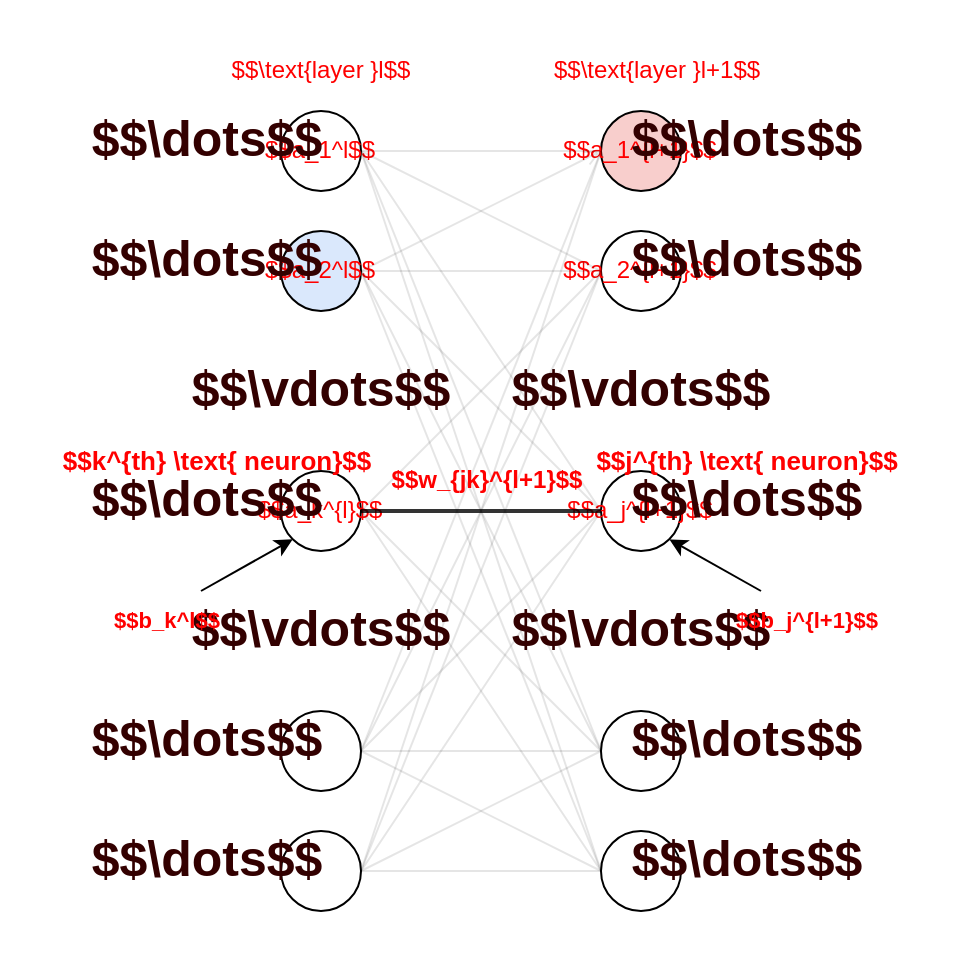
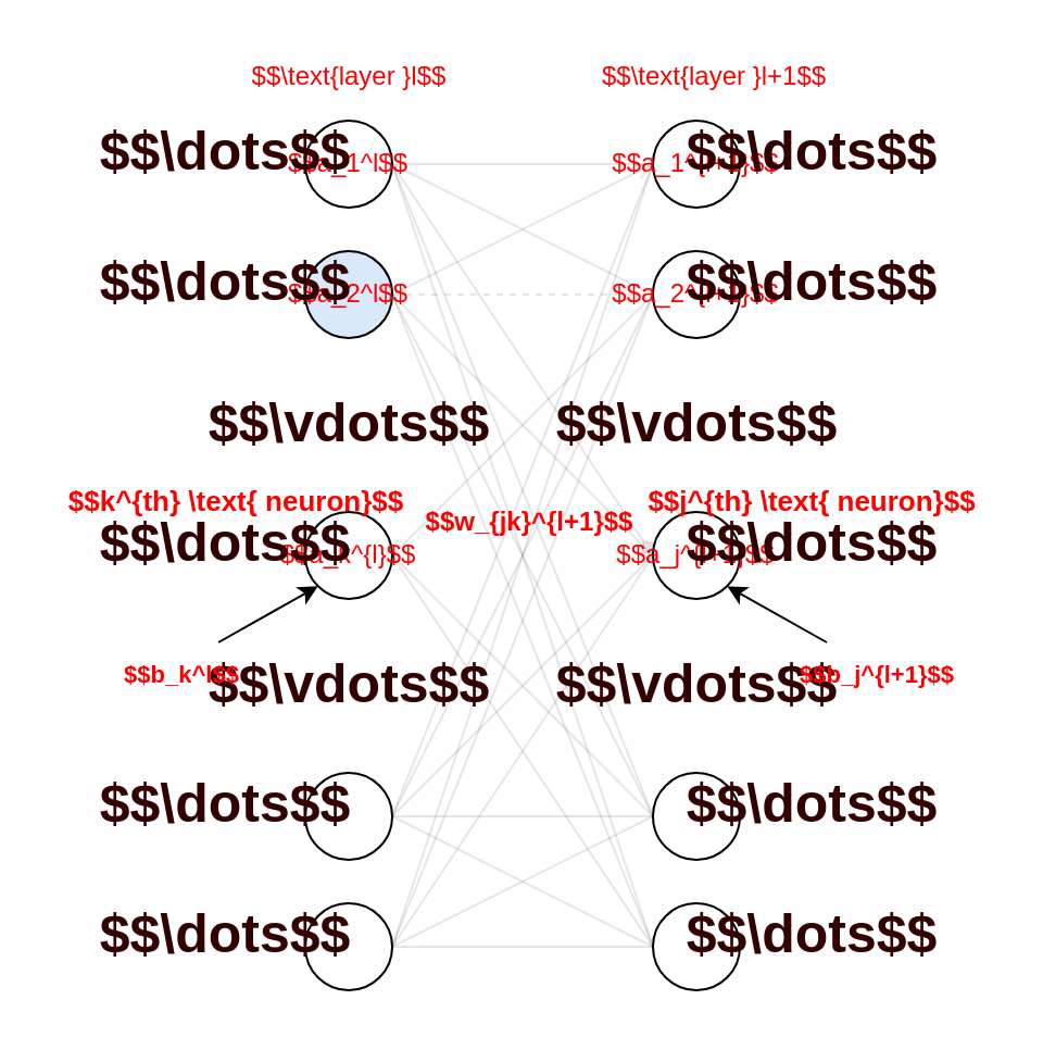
  <mxCell id="0" />
  <mxCell id="1" parent="0" />
  <mxCell id="2" value="$$a_1^l$$" style="ellipse;whiteSpace=wrap;html=1;aspect=fixed;fontColor=#FF0000;fontStyle=0" vertex="1" parent="1"><mxGeometry x="140" y="55" width="40" height="40" as="geometry" /></mxCell>
  <mxCell id="3" value="$$a_2^l$$" style="ellipse;whiteSpace=wrap;html=1;aspect=fixed;fontColor=#FF0000;fontStyle=0;fillColor=#dae8fc;" vertex="1" parent="1"><mxGeometry x="140" y="115" width="40" height="40" as="geometry" /></mxCell>
  <mxCell id="4" value="$$a_k^{l}$$" style="ellipse;whiteSpace=wrap;html=1;aspect=fixed;fontColor=#FF0000;fontStyle=0" vertex="1" parent="1"><mxGeometry x="140" y="235" width="40" height="40" as="geometry" /></mxCell>
  <mxCell id="5" value="" style="ellipse;whiteSpace=wrap;html=1;aspect=fixed;" vertex="1" parent="1"><mxGeometry x="140" y="355" width="40" height="40" as="geometry" /></mxCell>
  <mxCell id="6" value="" style="ellipse;whiteSpace=wrap;html=1;aspect=fixed;" vertex="1" parent="1"><mxGeometry x="140" y="415" width="40" height="40" as="geometry" /></mxCell>
- <mxCell id="7" value="$$a_1^{l+1}$$" style="ellipse;whiteSpace=wrap;html=1;aspect=fixed;fontColor=#FF0000;fontStyle=0;fillColor=#f8cecc;" vertex="1" parent="1"><mxGeometry x="300" y="55" width="40" height="40" as="geometry" /></mxCell>
+ <mxCell id="7" value="$$a_1^{l+1}$$" style="ellipse;whiteSpace=wrap;html=1;aspect=fixed;fontColor=#FF0000;fontStyle=0" vertex="1" parent="1"><mxGeometry x="300" y="55" width="40" height="40" as="geometry" /></mxCell>
  <mxCell id="8" value="$$a_2^{l+1}$$" style="ellipse;whiteSpace=wrap;html=1;aspect=fixed;fontColor=#FF0000;fontStyle=0" vertex="1" parent="1"><mxGeometry x="300" y="115" width="40" height="40" as="geometry" /></mxCell>
  <mxCell id="9" value="$$a_j^{l+1}$$" style="ellipse;whiteSpace=wrap;html=1;aspect=fixed;fontColor=#FF0000;fontStyle=0" vertex="1" parent="1"><mxGeometry x="300" y="235" width="40" height="40" as="geometry" /></mxCell>
  <mxCell id="10" value="" style="ellipse;whiteSpace=wrap;html=1;aspect=fixed;" vertex="1" parent="1"><mxGeometry x="300" y="355" width="40" height="40" as="geometry" /></mxCell>
  <mxCell id="11" value="" style="ellipse;whiteSpace=wrap;html=1;aspect=fixed;" vertex="1" parent="1"><mxGeometry x="300" y="415" width="40" height="40" as="geometry" /></mxCell>
  <mxCell id="12" value="" style="endArrow=none;html=1;rounded=0;exitX=1;exitY=0.5;exitDx=0;exitDy=0;entryX=0;entryY=0.5;entryDx=0;entryDy=0;strokeWidth=1;opacity=10;" edge="1" parent="1" source="2" target="7"><mxGeometry width="50" height="50" relative="1" as="geometry"><mxPoint x="285" y="335" as="sourcePoint" /><mxPoint x="335" y="285" as="targetPoint" /></mxGeometry></mxCell>
  <mxCell id="13" value="" style="endArrow=none;html=1;rounded=0;exitX=1;exitY=0.5;exitDx=0;exitDy=0;entryX=0;entryY=0.5;entryDx=0;entryDy=0;strokeWidth=1;opacity=10;" edge="1" parent="1" source="2" target="8"><mxGeometry width="50" height="50" relative="1" as="geometry"><mxPoint x="185" y="80" as="sourcePoint" /><mxPoint x="305" y="80" as="targetPoint" /></mxGeometry></mxCell>
- <mxCell id="14" value="" style="endArrow=none;html=1;rounded=0;exitX=1;exitY=0.5;exitDx=0;exitDy=0;entryX=0;entryY=0.5;entryDx=0;entryDy=0;strokeWidth=1;opacity=10;" edge="1" parent="1" source="2" target="9"><mxGeometry width="50" height="50" relative="1" as="geometry"><mxPoint x="190" y="85" as="sourcePoint" /><mxPoint x="310" y="85" as="targetPoint" /></mxGeometry></mxCell>
+ <mxCell id="14" value="" style="endArrow=diamond;html=1;rounded=0;exitX=1;exitY=0.5;exitDx=0;exitDy=0;entryX=0;entryY=0.5;entryDx=0;entryDy=0;strokeWidth=1;opacity=10;" edge="1" parent="1" source="2" target="9"><mxGeometry width="50" height="50" relative="1" as="geometry"><mxPoint x="190" y="85" as="sourcePoint" /><mxPoint x="310" y="85" as="targetPoint" /></mxGeometry></mxCell>
  <mxCell id="15" value="" style="endArrow=none;html=1;rounded=0;exitX=1;exitY=0.5;exitDx=0;exitDy=0;entryX=0;entryY=0.5;entryDx=0;entryDy=0;strokeWidth=1;opacity=10;" edge="1" parent="1" source="2" target="10"><mxGeometry width="50" height="50" relative="1" as="geometry"><mxPoint x="195" y="90" as="sourcePoint" /><mxPoint x="315" y="90" as="targetPoint" /></mxGeometry></mxCell>
  <mxCell id="16" value="" style="endArrow=none;html=1;rounded=0;exitX=1;exitY=0.5;exitDx=0;exitDy=0;entryX=0;entryY=0.5;entryDx=0;entryDy=0;strokeWidth=1;opacity=10;" edge="1" parent="1" source="2" target="11"><mxGeometry width="50" height="50" relative="1" as="geometry"><mxPoint x="200" y="95" as="sourcePoint" /><mxPoint x="320" y="95" as="targetPoint" /></mxGeometry></mxCell>
  <mxCell id="17" value="" style="endArrow=open;html=1;rounded=0;exitX=1;exitY=0.5;exitDx=0;exitDy=0;entryX=0;entryY=0.5;entryDx=0;entryDy=0;strokeWidth=1;opacity=10;" edge="1" parent="1" source="3" target="7"><mxGeometry width="50" height="50" relative="1" as="geometry"><mxPoint x="285" y="335" as="sourcePoint" /><mxPoint x="335" y="285" as="targetPoint" /></mxGeometry></mxCell>
- <mxCell id="18" value="" style="endArrow=none;html=1;rounded=0;exitX=1;exitY=0.5;exitDx=0;exitDy=0;entryX=0;entryY=0.5;entryDx=0;entryDy=0;strokeWidth=1;opacity=10;" edge="1" parent="1" source="3" target="8"><mxGeometry width="50" height="50" relative="1" as="geometry"><mxPoint x="210" y="105" as="sourcePoint" /><mxPoint x="295" y="140" as="targetPoint" /></mxGeometry></mxCell>
+ <mxCell id="18" value="" style="endArrow=none;html=1;rounded=0;exitX=1;exitY=0.5;exitDx=0;exitDy=0;entryX=0;entryY=0.5;entryDx=0;entryDy=0;strokeWidth=1;opacity=10;dashed=1;" edge="1" parent="1" source="3" target="8"><mxGeometry width="50" height="50" relative="1" as="geometry"><mxPoint x="210" y="105" as="sourcePoint" /><mxPoint x="295" y="140" as="targetPoint" /></mxGeometry></mxCell>
  <mxCell id="19" value="" style="endArrow=none;html=1;rounded=0;exitX=1;exitY=0.5;exitDx=0;exitDy=0;entryX=0;entryY=0.5;entryDx=0;entryDy=0;strokeWidth=1;opacity=10;" edge="1" parent="1" source="3" target="9"><mxGeometry width="50" height="50" relative="1" as="geometry"><mxPoint x="215" y="110" as="sourcePoint" /><mxPoint x="335" y="110" as="targetPoint" /></mxGeometry></mxCell>
  <mxCell id="20" value="" style="endArrow=none;html=1;rounded=0;exitX=1;exitY=0.5;exitDx=0;exitDy=0;entryX=0;entryY=0.5;entryDx=0;entryDy=0;strokeWidth=1;opacity=10;" edge="1" parent="1" source="3" target="10"><mxGeometry width="50" height="50" relative="1" as="geometry"><mxPoint x="220" y="115" as="sourcePoint" /><mxPoint x="340" y="115" as="targetPoint" /></mxGeometry></mxCell>
  <mxCell id="21" value="" style="endArrow=none;html=1;rounded=0;exitX=1;exitY=0.5;exitDx=0;exitDy=0;entryX=0;entryY=0.5;entryDx=0;entryDy=0;strokeWidth=1;opacity=10;" edge="1" parent="1" source="3" target="11"><mxGeometry width="50" height="50" relative="1" as="geometry"><mxPoint x="225" y="120" as="sourcePoint" /><mxPoint x="345" y="120" as="targetPoint" /></mxGeometry></mxCell>
  <mxCell id="22" value="" style="endArrow=none;html=1;rounded=0;exitX=1;exitY=0.5;exitDx=0;exitDy=0;entryX=0;entryY=0.5;entryDx=0;entryDy=0;strokeWidth=1;opacity=10;" edge="1" parent="1" source="4" target="8"><mxGeometry width="50" height="50" relative="1" as="geometry"><mxPoint x="235" y="130" as="sourcePoint" /><mxPoint x="355" y="130" as="targetPoint" /></mxGeometry></mxCell>
- <mxCell id="23" value="" style="endArrow=none;html=1;rounded=0;exitX=1;exitY=0.5;exitDx=0;exitDy=0;entryX=0;entryY=0.5;entryDx=0;entryDy=0;strokeWidth=2;opacity=80;" edge="1" parent="1" source="4" target="9"><mxGeometry width="50" height="50" relative="1" as="geometry"><mxPoint x="240" y="135" as="sourcePoint" /><mxPoint x="360" y="135" as="targetPoint" /></mxGeometry></mxCell>
  <mxCell id="24" value="" style="endArrow=none;html=1;rounded=0;exitX=1;exitY=0.5;exitDx=0;exitDy=0;entryX=0;entryY=0.5;entryDx=0;entryDy=0;strokeWidth=1;opacity=10;" edge="1" parent="1" source="4" target="10"><mxGeometry width="50" height="50" relative="1" as="geometry"><mxPoint x="245" y="140" as="sourcePoint" /><mxPoint x="365" y="140" as="targetPoint" /></mxGeometry></mxCell>
  <mxCell id="25" value="" style="endArrow=none;html=1;rounded=0;exitX=1;exitY=0.5;exitDx=0;exitDy=0;entryX=0;entryY=0.5;entryDx=0;entryDy=0;strokeWidth=1;opacity=10;" edge="1" parent="1" source="4" target="11"><mxGeometry width="50" height="50" relative="1" as="geometry"><mxPoint x="250" y="145" as="sourcePoint" /><mxPoint x="370" y="145" as="targetPoint" /></mxGeometry></mxCell>
  <mxCell id="26" value="" style="endArrow=none;html=1;rounded=0;exitX=1;exitY=0.5;exitDx=0;exitDy=0;entryX=0;entryY=0.5;entryDx=0;entryDy=0;strokeWidth=1;opacity=10;" edge="1" parent="1" source="5" target="7"><mxGeometry width="50" height="50" relative="1" as="geometry"><mxPoint x="255" y="150" as="sourcePoint" /><mxPoint x="375" y="150" as="targetPoint" /></mxGeometry></mxCell>
  <mxCell id="27" value="" style="endArrow=none;html=1;rounded=0;exitX=1;exitY=0.5;exitDx=0;exitDy=0;entryX=0;entryY=0.5;entryDx=0;entryDy=0;strokeWidth=1;opacity=10;" edge="1" parent="1" source="5" target="8"><mxGeometry width="50" height="50" relative="1" as="geometry"><mxPoint x="260" y="155" as="sourcePoint" /><mxPoint x="380" y="155" as="targetPoint" /></mxGeometry></mxCell>
  <mxCell id="28" value="" style="endArrow=none;html=1;rounded=0;exitX=1;exitY=0.5;exitDx=0;exitDy=0;entryX=0;entryY=0.5;entryDx=0;entryDy=0;strokeWidth=1;opacity=10;" edge="1" parent="1" source="5" target="9"><mxGeometry width="50" height="50" relative="1" as="geometry"><mxPoint x="265" y="160" as="sourcePoint" /><mxPoint x="385" y="160" as="targetPoint" /></mxGeometry></mxCell>
  <mxCell id="29" value="" style="endArrow=none;html=1;rounded=0;exitX=1;exitY=0.5;exitDx=0;exitDy=0;entryX=0;entryY=0.5;entryDx=0;entryDy=0;strokeWidth=1;opacity=10;" edge="1" parent="1" source="5" target="10"><mxGeometry width="50" height="50" relative="1" as="geometry"><mxPoint x="270" y="165" as="sourcePoint" /><mxPoint x="390" y="165" as="targetPoint" /></mxGeometry></mxCell>
  <mxCell id="30" value="" style="endArrow=none;html=1;rounded=0;exitX=1;exitY=0.5;exitDx=0;exitDy=0;entryX=0;entryY=0.5;entryDx=0;entryDy=0;strokeWidth=1;opacity=10;" edge="1" parent="1" source="5" target="11"><mxGeometry width="50" height="50" relative="1" as="geometry"><mxPoint x="275" y="170" as="sourcePoint" /><mxPoint x="395" y="170" as="targetPoint" /></mxGeometry></mxCell>
  <mxCell id="31" value="" style="endArrow=none;html=1;rounded=0;exitX=1;exitY=0.5;exitDx=0;exitDy=0;entryX=0;entryY=0.5;entryDx=0;entryDy=0;strokeWidth=1;opacity=10;" edge="1" parent="1" source="6" target="11"><mxGeometry width="50" height="50" relative="1" as="geometry"><mxPoint x="280" y="175" as="sourcePoint" /><mxPoint x="400" y="175" as="targetPoint" /></mxGeometry></mxCell>
  <mxCell id="32" value="" style="endArrow=none;html=1;rounded=0;exitX=1;exitY=0.5;exitDx=0;exitDy=0;entryX=0;entryY=0.5;entryDx=0;entryDy=0;strokeWidth=1;opacity=10;" edge="1" parent="1" source="6" target="7"><mxGeometry width="50" height="50" relative="1" as="geometry"><mxPoint x="285" y="180" as="sourcePoint" /><mxPoint x="405" y="180" as="targetPoint" /></mxGeometry></mxCell>
  <mxCell id="33" value="" style="endArrow=none;html=1;rounded=0;exitX=1;exitY=0.5;exitDx=0;exitDy=0;entryX=0;entryY=0.5;entryDx=0;entryDy=0;strokeWidth=1;opacity=10;" edge="1" parent="1" source="6" target="8"><mxGeometry width="50" height="50" relative="1" as="geometry"><mxPoint x="290" y="185" as="sourcePoint" /><mxPoint x="410" y="185" as="targetPoint" /></mxGeometry></mxCell>
  <mxCell id="34" value="" style="endArrow=none;html=1;rounded=0;exitX=1;exitY=0.5;exitDx=0;exitDy=0;entryX=0;entryY=0.5;entryDx=0;entryDy=0;strokeWidth=1;opacity=10;" edge="1" parent="1" source="6" target="9"><mxGeometry width="50" height="50" relative="1" as="geometry"><mxPoint x="295" y="190" as="sourcePoint" /><mxPoint x="415" y="190" as="targetPoint" /></mxGeometry></mxCell>
  <mxCell id="35" value="" style="endArrow=none;html=1;rounded=0;exitX=1;exitY=0.5;exitDx=0;exitDy=0;entryX=0;entryY=0.5;entryDx=0;entryDy=0;strokeWidth=1;opacity=10;" edge="1" parent="1" source="6" target="10"><mxGeometry width="50" height="50" relative="1" as="geometry"><mxPoint x="300" y="195" as="sourcePoint" /><mxPoint x="420" y="195" as="targetPoint" /></mxGeometry></mxCell>
  <mxCell id="36" value="$$\vdots$$" style="text;html=1;resizable=0;autosize=1;align=center;verticalAlign=middle;points=[];fillColor=none;strokeColor=none;rounded=0;fontColor=#330000;fontSize=25;fontStyle=1" vertex="1" parent="1"><mxGeometry x="85" y="290" width="150" height="45" as="geometry" /></mxCell>
  <mxCell id="37" value="$$\vdots$$" style="text;html=1;resizable=0;autosize=1;align=center;verticalAlign=middle;points=[];fillColor=none;strokeColor=none;rounded=0;fontColor=#330000;fontSize=25;fontStyle=1" vertex="1" parent="1"><mxGeometry x="245" y="290" width="150" height="45" as="geometry" /></mxCell>
  <mxCell id="38" value="$$\vdots$$" style="text;html=1;resizable=0;autosize=1;align=center;verticalAlign=middle;points=[];fillColor=none;strokeColor=none;rounded=0;fontColor=#330000;fontSize=25;fontStyle=1" vertex="1" parent="1"><mxGeometry x="245" y="170" width="150" height="45" as="geometry" /></mxCell>
  <mxCell id="39" value="$$\vdots$$" style="text;html=1;resizable=0;autosize=1;align=center;verticalAlign=middle;points=[];fillColor=none;strokeColor=none;rounded=0;fontColor=#330000;fontSize=25;fontStyle=1" vertex="1" parent="1"><mxGeometry x="85" y="170" width="150" height="45" as="geometry" /></mxCell>
  <mxCell id="40" value="$$\dots$$" style="text;html=1;resizable=0;autosize=1;align=center;verticalAlign=middle;points=[];fillColor=none;strokeColor=none;rounded=0;fontColor=#330000;fontSize=25;fontStyle=1" vertex="1" parent="1"><mxGeometry x="35" y="45" width="135" height="45" as="geometry" /></mxCell>
  <mxCell id="41" value="$$\dots$$" style="text;html=1;resizable=0;autosize=1;align=center;verticalAlign=middle;points=[];fillColor=none;strokeColor=none;rounded=0;fontColor=#330000;fontSize=25;fontStyle=1" vertex="1" parent="1"><mxGeometry x="35" y="105" width="135" height="45" as="geometry" /></mxCell>
  <mxCell id="42" value="$$\dots$$" style="text;html=1;resizable=0;autosize=1;align=center;verticalAlign=middle;points=[];fillColor=none;strokeColor=none;rounded=0;fontColor=#330000;fontSize=25;fontStyle=1" vertex="1" parent="1"><mxGeometry x="35" y="225" width="135" height="45" as="geometry" /></mxCell>
  <mxCell id="43" value="$$\dots$$" style="text;html=1;resizable=0;autosize=1;align=center;verticalAlign=middle;points=[];fillColor=none;strokeColor=none;rounded=0;fontColor=#330000;fontSize=25;fontStyle=1" vertex="1" parent="1"><mxGeometry x="35" y="345" width="135" height="45" as="geometry" /></mxCell>
  <mxCell id="44" value="$$\dots$$" style="text;html=1;resizable=0;autosize=1;align=center;verticalAlign=middle;points=[];fillColor=none;strokeColor=none;rounded=0;fontColor=#330000;fontSize=25;fontStyle=1" vertex="1" parent="1"><mxGeometry x="35" y="405" width="135" height="45" as="geometry" /></mxCell>
  <mxCell id="45" value="$$\dots$$" style="text;html=1;resizable=0;autosize=1;align=center;verticalAlign=middle;points=[];fillColor=none;strokeColor=none;rounded=0;fontColor=#330000;fontSize=25;fontStyle=1" vertex="1" parent="1"><mxGeometry x="305" y="45" width="135" height="45" as="geometry" /></mxCell>
  <mxCell id="46" value="$$\dots$$" style="text;html=1;resizable=0;autosize=1;align=center;verticalAlign=middle;points=[];fillColor=none;strokeColor=none;rounded=0;fontColor=#330000;fontSize=25;fontStyle=1" vertex="1" parent="1"><mxGeometry x="305" y="105" width="135" height="45" as="geometry" /></mxCell>
  <mxCell id="47" value="$$\dots$$" style="text;html=1;resizable=0;autosize=1;align=center;verticalAlign=middle;points=[];fillColor=none;strokeColor=none;rounded=0;fontColor=#330000;fontSize=25;fontStyle=1" vertex="1" parent="1"><mxGeometry x="305" y="225" width="135" height="45" as="geometry" /></mxCell>
  <mxCell id="48" value="$$\dots$$" style="text;html=1;resizable=0;autosize=1;align=center;verticalAlign=middle;points=[];fillColor=none;strokeColor=none;rounded=0;fontColor=#330000;fontSize=25;fontStyle=1" vertex="1" parent="1"><mxGeometry x="305" y="345" width="135" height="45" as="geometry" /></mxCell>
  <mxCell id="49" value="$$\dots$$" style="text;html=1;resizable=0;autosize=1;align=center;verticalAlign=middle;points=[];fillColor=none;strokeColor=none;rounded=0;fontColor=#330000;fontSize=25;fontStyle=1" vertex="1" parent="1"><mxGeometry x="305" y="405" width="135" height="45" as="geometry" /></mxCell>
  <mxCell id="50" value="$$k^{th} \text{ neuron}$$" style="text;html=1;resizable=0;autosize=1;align=center;verticalAlign=middle;points=[];fillColor=none;strokeColor=none;rounded=0;fontSize=13;fontColor=#FF0000;fontStyle=1" vertex="1" parent="1"><mxGeometry x="20" y="215" width="175" height="30" as="geometry" /></mxCell>
  <mxCell id="51" value="$$j^{th} \text{ neuron}$$" style="text;html=1;resizable=0;autosize=1;align=center;verticalAlign=middle;points=[];fillColor=none;strokeColor=none;rounded=0;fontSize=13;fontColor=#FF0000;fontStyle=1" vertex="1" parent="1"><mxGeometry x="288" y="215" width="170" height="30" as="geometry" /></mxCell>
  <mxCell id="52" value="" style="endArrow=classic;html=1;rounded=0;strokeWidth=1;fontSize=11;fontColor=#FF0000;entryX=0;entryY=1;entryDx=0;entryDy=0;" edge="1" parent="1" target="4"><mxGeometry width="50" height="50" relative="1" as="geometry"><mxPoint x="100" y="295" as="sourcePoint" /><mxPoint x="115" y="280" as="targetPoint" /></mxGeometry></mxCell>
  <mxCell id="53" value="" style="endArrow=classic;html=1;rounded=0;strokeWidth=1;fontSize=11;fontColor=#FF0000;exitX=0.9;exitY=0.111;exitDx=0;exitDy=0;exitPerimeter=0;entryX=1;entryY=1;entryDx=0;entryDy=0;" edge="1" parent="1" source="37" target="9"><mxGeometry width="50" height="50" relative="1" as="geometry"><mxPoint x="390" y="315.86" as="sourcePoint" /><mxPoint x="430.858" y="285.002" as="targetPoint" /></mxGeometry></mxCell>
  <mxCell id="54" value="$$b_k^l$$" style="text;html=1;resizable=0;autosize=1;align=center;verticalAlign=middle;points=[];fillColor=none;strokeColor=none;rounded=0;fontSize=11;fontColor=#FF0000;fontStyle=1" vertex="1" parent="1"><mxGeometry x="45" y="295" width="75" height="30" as="geometry" /></mxCell>
  <mxCell id="55" value="$$b_j^{l+1}$$" style="text;html=1;resizable=0;autosize=1;align=center;verticalAlign=middle;points=[];fillColor=none;strokeColor=none;rounded=0;fontSize=11;fontColor=#FF0000;fontStyle=1" vertex="1" parent="1"><mxGeometry x="358" y="295" width="90" height="30" as="geometry" /></mxCell>
  <mxCell id="56" value="$$w_{jk}^{l+1}$$" style="text;html=1;resizable=0;autosize=1;align=center;verticalAlign=middle;points=[];fillColor=none;strokeColor=none;rounded=0;fontSize=12;fontColor=#FF0000;fontStyle=1" vertex="1" parent="1"><mxGeometry x="185" y="225" width="115" height="30" as="geometry" /></mxCell>
  <mxCell id="57" value="$$\text{layer }l$$" style="text;html=1;resizable=0;autosize=1;align=center;verticalAlign=middle;points=[];fillColor=none;strokeColor=none;rounded=0;fontSize=12;fontColor=#FF0000;" vertex="1" parent="1"><mxGeometry x="105" y="20" width="110" height="30" as="geometry" /></mxCell>
  <mxCell id="58" value="$$\text{layer }l+1$$" style="text;html=1;resizable=0;autosize=1;align=center;verticalAlign=middle;points=[];fillColor=none;strokeColor=none;rounded=0;fontSize=12;fontColor=#FF0000;" vertex="1" parent="1"><mxGeometry x="265" y="20" width="125" height="30" as="geometry" /></mxCell>
